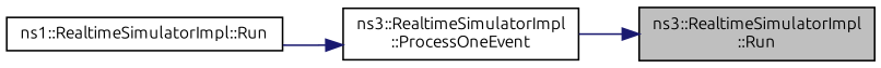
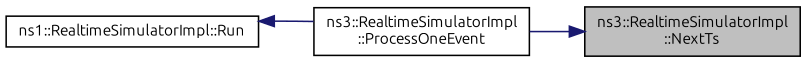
  digraph {
    fontname=Ubuntu
    rankdir=RL
    node [color=black fillcolor=white fontname=Ubuntu fontsize=10 shape=record style=filled]
    edge [color=midnightblue dir=back fontname=Ubuntu fontsize=10 labelfontname=Helvetica labelfontsize=10 style=solid]
-   n1 [fillcolor=grey75 fontcolor=black height=0.2 label="ns3::RealtimeSimulatorImpl\l::Run" width=0.4]
+   n1 [fillcolor=grey75 fontcolor=black height=0.2 label="ns3::RealtimeSimulatorImpl\l::NextTs" width=0.4]
    n2 [height=0.2 label="ns3::RealtimeSimulatorImpl\l::ProcessOneEvent" width=0.4]
    n3 [height=0.2 label="ns1::RealtimeSimulatorImpl::Run" width=0.4]
    n1 -> n2
-   n2 -> n3
+   n3 -> n2
  }
